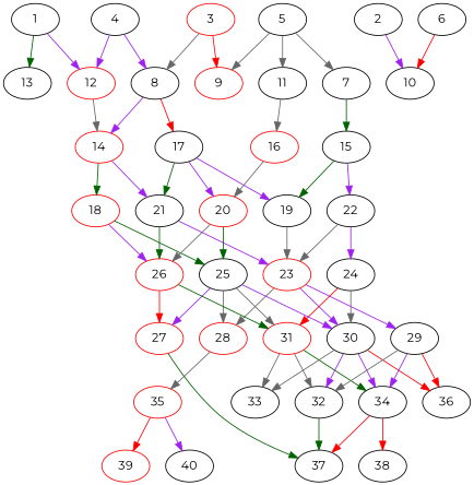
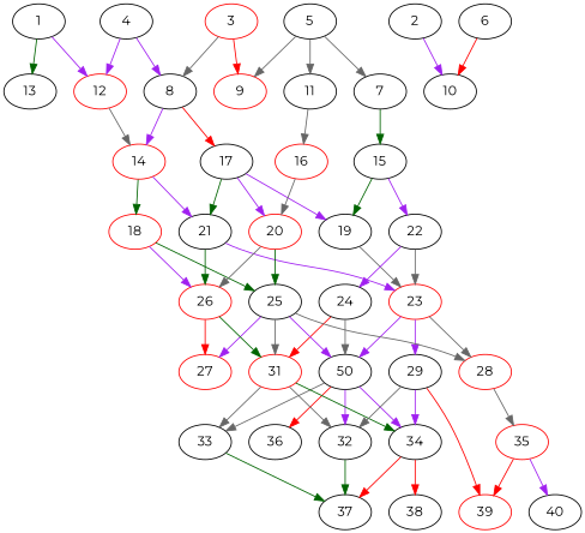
  digraph {
    fontname=Montserrat
    node [alpha=0.13 color=black fontname=Montserrat]
    edge [color=purple fontname=Montserrat]
    1 [alpha=0.11 expect_size=5746688]
    12 [color=red expect_size=34370560]
    13 [alpha=0.10 expect_size=16416768]
    14 [alpha=0.11 color=red expect_size=17888256]
    18 [alpha=0.07 color=red expect_size=32772096]
    21 [expect_size=24510464]
    2 [alpha=0.12 expect_size=12265472]
    10 [alpha=0.05 expect_size=33889280]
    3 [alpha=0.01 color=red expect_size=48723968]
    8 [expect_size=34883584]
    9 [alpha=0.18 color=red expect_size=26841088]
    17 [alpha=0.11 expect_size=25666560]
    19 [alpha=0.03 expect_size=17168384]
    20 [alpha=0.08 color=red expect_size=13510656]
    4 [alpha=0.14 expect_size=9982976]
    5 [alpha=0.03 expect_size=18333696]
    7 [alpha=0.03 expect_size=51133440]
    11 [alpha=0.17 expect_size=8304640]
    15 [expect_size=50222080]
    16 [alpha=0.18 color=red expect_size=10849280]
    22 [alpha=0.02 expect_size=17040384]
    6 [alpha=0.06 expect_size=12235776]
    23 [alpha=0.09 color=red expect_size=48011264]
    24 [alpha=0.17 expect_size=24504320]
    25 [alpha=0.12 expect_size=49614848]
    26 [alpha=0.09 color=red expect_size=33669120]
    28 [alpha=0.15 color=red expect_size=8012800]
-   30 [alpha=0.04 expect_size=30595072]
+   30 [alpha=0.04 expect_size=30595072 label=50]
    31 [alpha=0.16 color=red expect_size=49623040]
    27 [alpha=0.06 color=red expect_size=29953024]
    29 [alpha=0.14 expect_size=23788544]
    35 [alpha=0.17 color=red expect_size=5641216]
    32 [alpha=0.01 expect_size=34190336]
    34 [alpha=0.04 expect_size=11680768]
    36 [expect_size=33477632]
    33 [alpha=0.10 expect_size=38506496]
    39 [alpha=0.15 color=red expect_size=10475520]
    40 [alpha=0.20 expect_size=42857472]
    37 [alpha=0.18 expect_size=7812096]
    38 [alpha=0.14 expect_size=21722112]
    1 -> 12
    1 -> 13 [color=darkgreen]
    12 -> 14 [color=gray40]
    14 -> 18 [color=darkgreen]
    14 -> 21
    18 -> 25 [color=darkgreen]
    18 -> 26
    21 -> 23
    21 -> 26 [color=darkgreen]
    2 -> 10
    3 -> 8 [color=gray40]
    3 -> 9 [color=red]
    8 -> 14
    8 -> 17 [color=red]
    17 -> 21 [color=darkgreen]
    17 -> 19
    17 -> 20
    19 -> 23 [color=gray40]
    20 -> 25 [color=darkgreen]
    20 -> 26 [color=gray40]
    4 -> 12
    4 -> 8
    5 -> 9 [color=gray40]
    5 -> 7 [color=gray40]
    5 -> 11 [color=gray40]
    7 -> 15 [color=darkgreen]
    11 -> 16 [color=gray40]
    15 -> 19 [color=darkgreen]
    15 -> 22
    16 -> 20 [color=gray40]
    22 -> 23 [color=gray40]
    22 -> 24
    6 -> 10 [color=red]
    23 -> 28 [color=gray40]
    23 -> 30
    23 -> 29
    24 -> 30 [color=gray40]
    24 -> 31 [color=red]
    25 -> 28 [color=gray40]
    25 -> 30
    25 -> 31 [color=gray40]
    25 -> 27
    26 -> 31 [color=darkgreen]
    26 -> 27 [color=red]
    28 -> 35 [color=gray40]
    30 -> 32
    30 -> 34
    30 -> 36 [color=red]
    30 -> 33 [color=gray40]
    31 -> 32 [color=gray40]
    31 -> 34 [color=darkgreen]
    31 -> 33 [color=gray40]
    29 -> 32 [color=gray40]
    29 -> 34
-   29 -> 36 [color=red]
+   29 -> 39 [color=red]
    35 -> 39 [color=red]
    35 -> 40
    32 -> 37 [color=darkgreen]
    34 -> 37 [color=red]
    34 -> 38 [color=red]
-   27 -> 37 [color=darkgreen]
+   33 -> 37 [color=darkgreen]
  }
